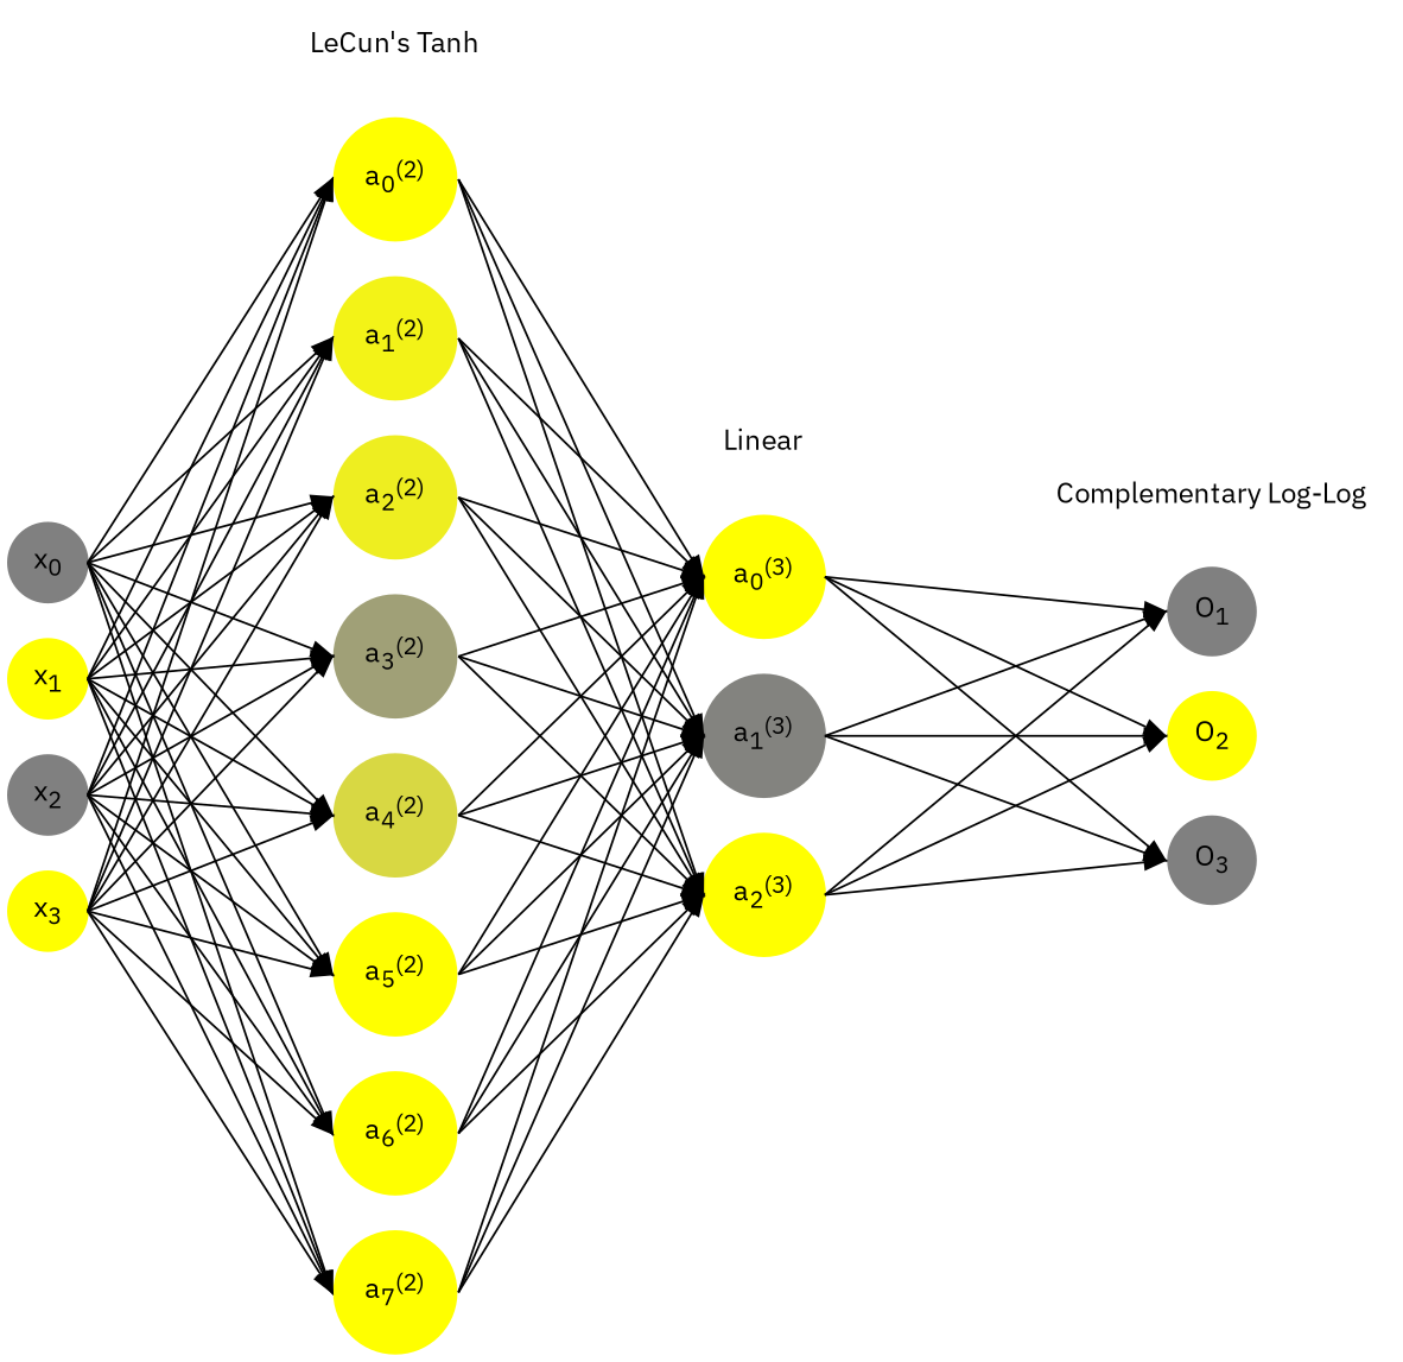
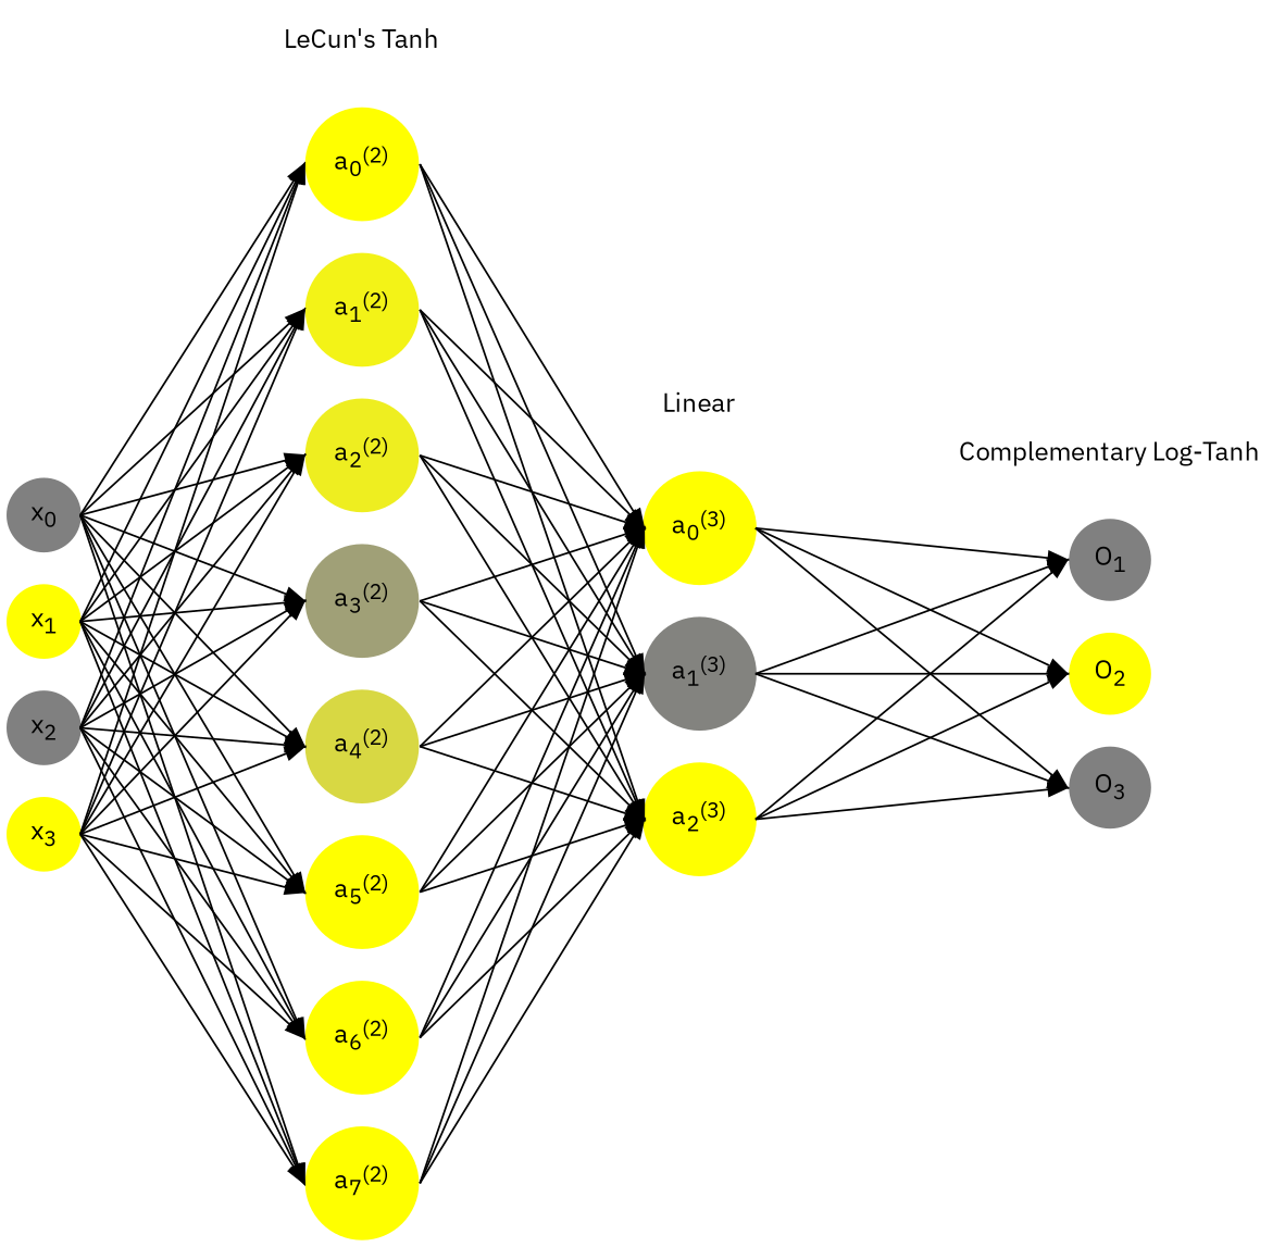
  digraph {
    rankdir=LR
    ranksep=1.4
    splines=false
    fontname="IBM Plex Sans"
    node [color="0.1667, 0.0, 0.5" fillcolor="0.1667, 0.0, 0.5" shape=circle style=filled fontname="IBM Plex Sans"]
    edge [headport=w style=solid tailport=e fontname="IBM Plex Sans"]
    n1 [label=<x<sub>0</sub>>]
    n2 [color="0.1667, 1.0, 1.0" fillcolor="0.1667, 1.0, 1.0" label=<x<sub>1</sub>>]
    n3 [label=<x<sub>2</sub>>]
    n4 [color="0.1667, 1.0, 1.0" fillcolor="0.1667, 1.0, 1.0" label=<x<sub>3</sub>>]
    n5 [color="0.1667, 1.684332, 1.342166" fillcolor="0.1667, 1.684332, 1.342166" label=<a<sub>0</sub><sup>(2)</sup>>]
    n6 [color="0.1667, 0.903741, 0.951871" fillcolor="0.1667, 0.903741, 0.951871" label=<a<sub>1</sub><sup>(2)</sup>>]
    n7 [color="0.1667, 0.865539, 0.932769" fillcolor="0.1667, 0.865539, 0.932769" label=<a<sub>2</sub><sup>(2)</sup>>]
    n8 [color="0.1667, 0.255999, 0.628000" fillcolor="0.1667, 0.255999, 0.628000" label=<a<sub>3</sub><sup>(2)</sup>>]
    n9 [color="0.1667, 0.688679, 0.844340" fillcolor="0.1667, 0.688679, 0.844340" label=<a<sub>4</sub><sup>(2)</sup>>]
    n10 [color="0.1667, 1.428652, 1.214326" fillcolor="0.1667, 1.428652, 1.214326" label=<a<sub>5</sub><sup>(2)</sup>>]
    n11 [color="0.1667, 1.315616, 1.157808" fillcolor="0.1667, 1.315616, 1.157808" label=<a<sub>6</sub><sup>(2)</sup>>]
    n12 [color="0.1667, 1.171537, 1.085769" fillcolor="0.1667, 1.171537, 1.085769" label=<a<sub>7</sub><sup>(2)</sup>>]
    n13 [color="0.1667, 1.470192, 1.235096" fillcolor="0.1667, 1.470192, 1.235096" label=<a<sub>0</sub><sup>(3)</sup>>]
    n14 [color="0.1667, 0.024026, 0.512013" fillcolor="0.1667, 0.024026, 0.512013" label=<a<sub>1</sub><sup>(3)</sup>>]
    n15 [color="0.1667, 3.969268, 2.484634" fillcolor="0.1667, 3.969268, 2.484634" label=<a<sub>2</sub><sup>(3)</sup>>]
    n16 [label=<O<sub>1</sub>>]
    n17 [color="0.1667, 1.0, 1.0" fillcolor="0.1667, 1.0, 1.0" label=<O<sub>2</sub>>]
    n18 [label=<O<sub>3</sub>>]
    n19 [label="LeCun's Tanh" shape=plaintext color="" fillcolor="" style=""]
    n20 [label=Linear shape=plaintext color="" fillcolor="" style=""]
-   n21 [label="Complementary Log-Log" shape=plaintext color="" fillcolor="" style=""]
+   n21 [label="Complementary Log-Tanh" shape=plaintext color="" fillcolor="" style=""]
    subgraph sub_1 {
      n1
    }
    subgraph sub_2 {
      n2
    }
    subgraph sub_3 {
      n3
    }
    subgraph sub_4 {
      n4
    }
    subgraph sub_5 {
      n5
    }
    subgraph sub_6 {
      n6
    }
    subgraph sub_7 {
      n7
    }
    subgraph sub_8 {
      n8
    }
    subgraph sub_9 {
      n9
    }
    subgraph sub_10 {
      n10
    }
    subgraph sub_11 {
      n11
    }
    subgraph sub_12 {
      n12
    }
    subgraph sub_13 {
      n13
    }
    subgraph sub_14 {
      n14
    }
    subgraph sub_15 {
      n15
    }
    subgraph sub_16 {
      n16
    }
    subgraph sub_17 {
      n17
    }
    subgraph sub_18 {
      n18
    }
    subgraph sub_19 {
      rank=same
      n1
      n2
      n3
      n4
    }
    subgraph sub_20 {
      rank=same
      n5
      n6
      n7
      n8
      n9
      n10
      n11
      n12
    }
    subgraph sub_21 {
      rank=same
      n13
      n14
      n15
    }
    subgraph sub_22 {
      rank=same
      n16
      n17
      n18
    }
    subgraph sub_23 {
      rank=same
      n5
      n19
    }
    subgraph sub_24 {
      rank=same
      n13
      n20
    }
    subgraph sub_25 {
      rank=same
      n16
      n21
    }
    n1 -> n2 [style=invis]
    n1 -> n5
    n1 -> n6
    n1 -> n7
    n1 -> n8
    n1 -> n9
    n1 -> n10
    n1 -> n11
    n1 -> n12
    n2 -> n3 [style=invis]
    n2 -> n5
    n2 -> n6
    n2 -> n7
    n2 -> n8
    n2 -> n9
    n2 -> n10
    n2 -> n11
    n2 -> n12
    n3 -> n4 [style=invis]
    n3 -> n5
    n3 -> n6
    n3 -> n7
    n3 -> n8
    n3 -> n9
    n3 -> n10
    n3 -> n11
    n3 -> n12
    n4 -> n5
    n4 -> n6
    n4 -> n7
    n4 -> n8
    n4 -> n9
    n4 -> n10
    n4 -> n11
    n4 -> n12
    n5 -> n6 [style=invis]
    n5 -> n13
    n5 -> n14
    n5 -> n15
    n6 -> n7 [style=invis]
    n6 -> n13
    n6 -> n14
    n6 -> n15
    n7 -> n8 [style=invis]
    n7 -> n13
    n7 -> n14
    n7 -> n15
    n8 -> n9 [style=invis]
    n8 -> n13
    n8 -> n14
    n8 -> n15
    n9 -> n10 [style=invis]
    n9 -> n13
    n9 -> n14
    n9 -> n15
    n10 -> n11 [style=invis]
    n10 -> n13
    n10 -> n14
    n10 -> n15
    n11 -> n12 [style=invis]
    n11 -> n13
    n11 -> n14
    n11 -> n15
    n12 -> n13
    n12 -> n14
    n12 -> n15
    n13 -> n14 [style=invis]
    n13 -> n16
    n13 -> n17
    n13 -> n18
    n14 -> n15 [style=invis]
    n14 -> n16
    n14 -> n17
    n14 -> n18
    n15 -> n16
    n15 -> n17
    n15 -> n18
    n16 -> n17 [style=invis]
    n17 -> n18 [style=invis]
    n19 -> n5 [style=invis]
    n20 -> n13 [style=invis]
    n21 -> n16 [style=invis]
  }
